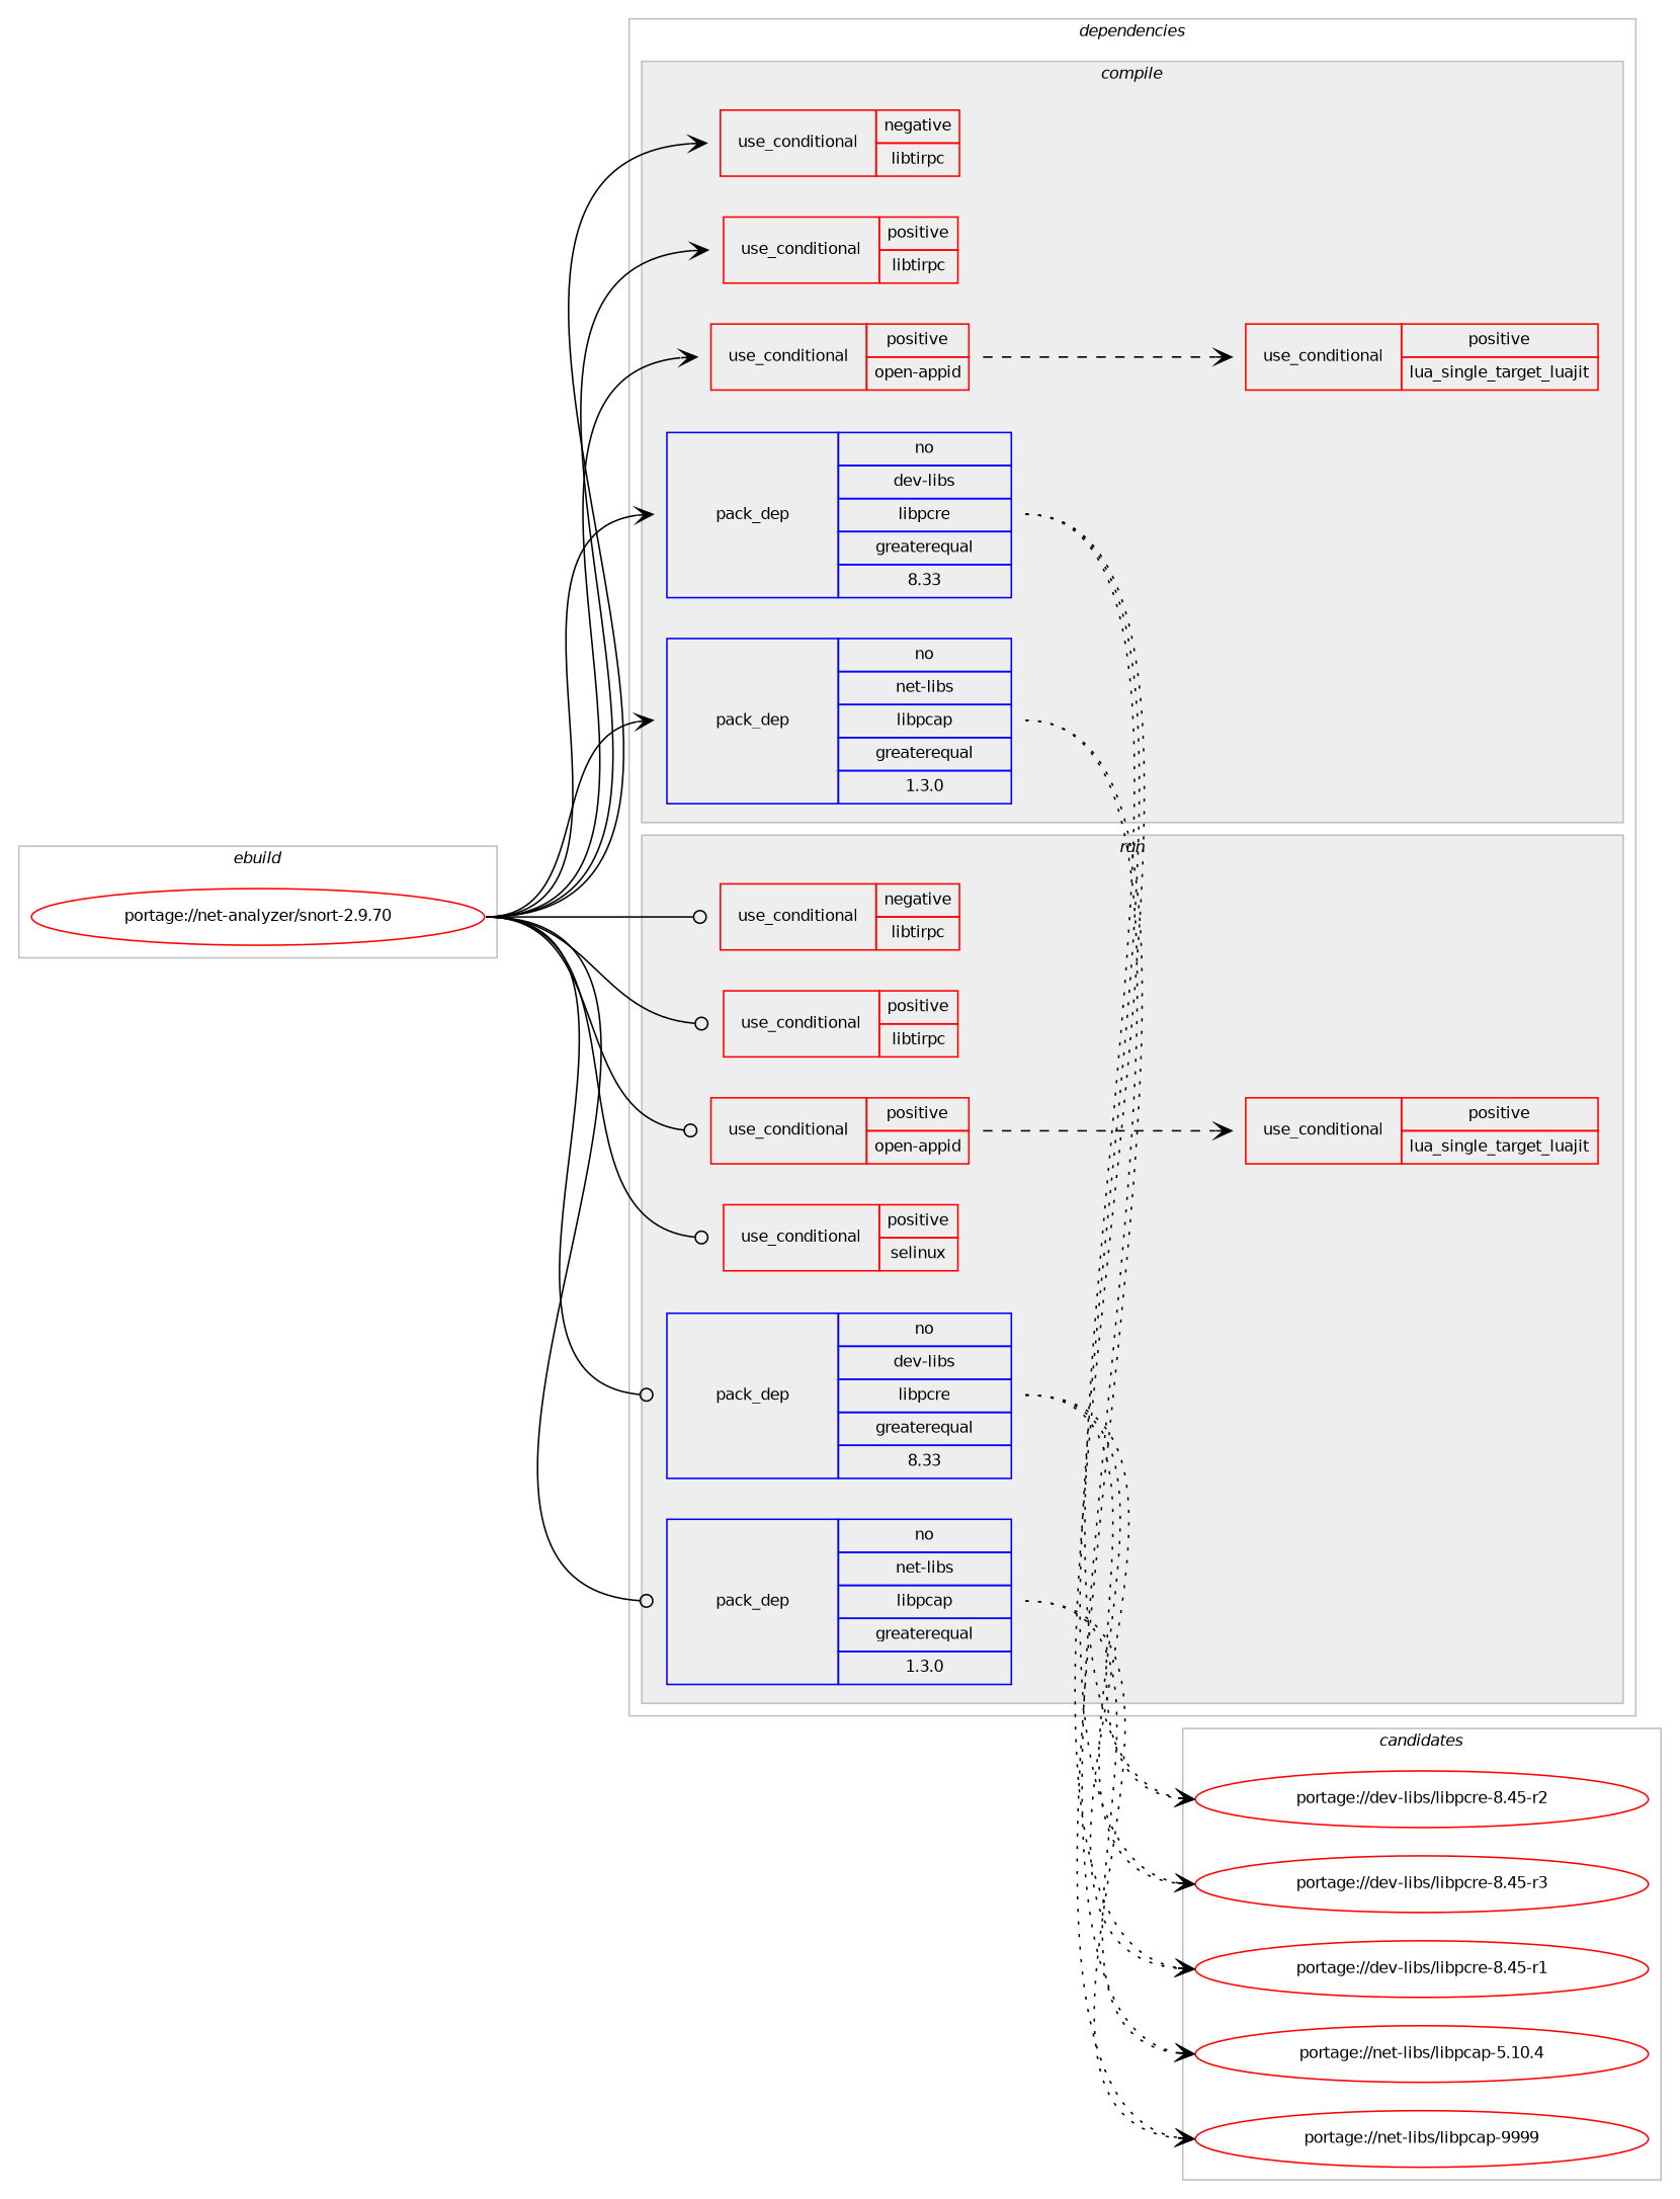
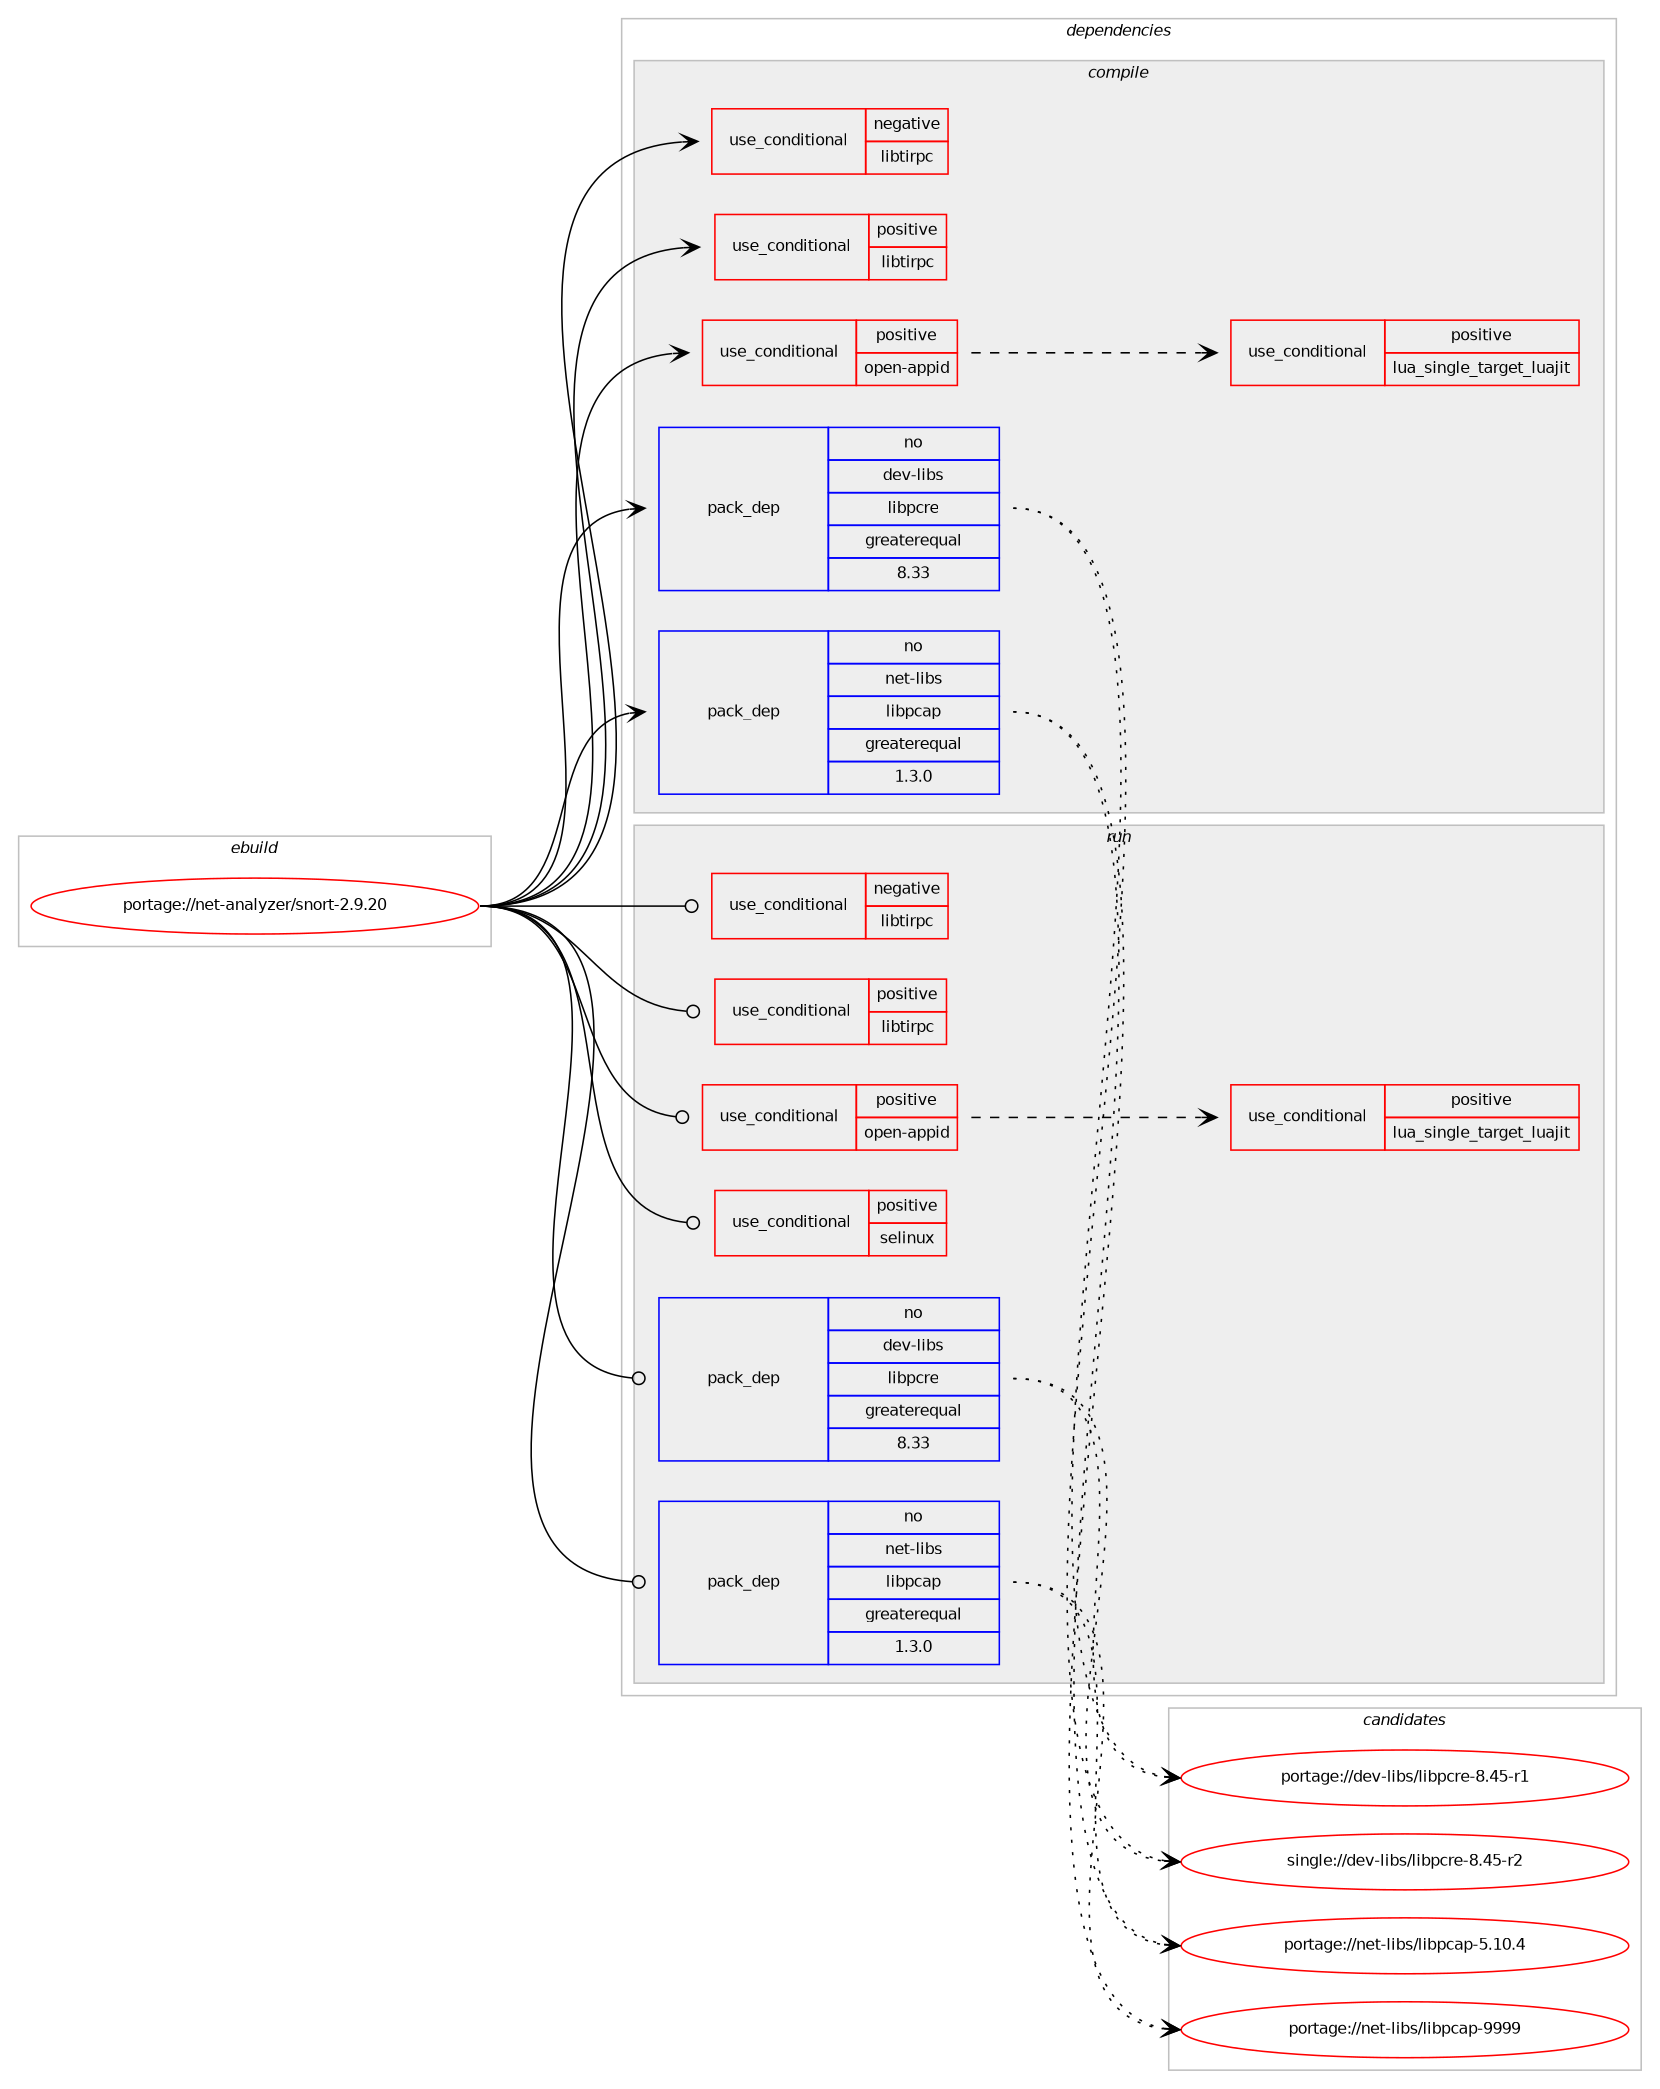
  digraph {
    compound=true
    concentrate=true
    fontname=Helvetica
    fontsize=10
    newrank=true
    rankdir=LR
    ranksep=1.5
    node [color=red fontname=Helvetica fontsize=10 shape=none]
    edge [arrowhead=vee headport=w style=solid tailport=e weight=20]
-   n1 [label="portage://net-analyzer/snort-2.9.70" width=4 shape=""]
+   n1 [label="portage://net-analyzer/snort-2.9.20" width=4 shape=""]
    n2 [label=<<TABLE BORDER="0" CELLBORDER="1" CELLSPACING="0" CELLPADDING="4"><TR><TD ROWSPAN="3" CELLPADDING="10">use_conditional</TD></TR><TR><TD>negative</TD></TR><TR><TD>libtirpc</TD></TR></TABLE>>]
    n3 [label=<<TABLE BORDER="0" CELLBORDER="1" CELLSPACING="0" CELLPADDING="4"><TR><TD ROWSPAN="3" CELLPADDING="10">use_conditional</TD></TR><TR><TD>positive</TD></TR><TR><TD>libtirpc</TD></TR></TABLE>>]
    n4 [label=<<TABLE BORDER="0" CELLBORDER="1" CELLSPACING="0" CELLPADDING="4"><TR><TD ROWSPAN="3" CELLPADDING="10">use_conditional</TD></TR><TR><TD>positive</TD></TR><TR><TD>lua_single_target_luajit</TD></TR></TABLE>>]
    n5 [label=<<TABLE BORDER="0" CELLBORDER="1" CELLSPACING="0" CELLPADDING="4"><TR><TD ROWSPAN="3" CELLPADDING="10">use_conditional</TD></TR><TR><TD>positive</TD></TR><TR><TD>open-appid</TD></TR></TABLE>>]
    n6 [color=blue label=<<TABLE BORDER="0" CELLBORDER="1" CELLSPACING="0" CELLPADDING="4" WIDTH="220"><TR><TD ROWSPAN="6" CELLPADDING="30">pack_dep</TD></TR><TR><TD WIDTH="110">no</TD></TR><TR><TD>dev-libs</TD></TR><TR><TD>libpcre</TD></TR><TR><TD>greaterequal</TD></TR><TR><TD>8.33</TD></TR></TABLE>>]
    n7 [color=blue label=<<TABLE BORDER="0" CELLBORDER="1" CELLSPACING="0" CELLPADDING="4" WIDTH="220"><TR><TD ROWSPAN="6" CELLPADDING="30">pack_dep</TD></TR><TR><TD WIDTH="110">no</TD></TR><TR><TD>net-libs</TD></TR><TR><TD>libpcap</TD></TR><TR><TD>greaterequal</TD></TR><TR><TD>1.3.0</TD></TR></TABLE>>]
    n8 [label=<<TABLE BORDER="0" CELLBORDER="1" CELLSPACING="0" CELLPADDING="4"><TR><TD ROWSPAN="3" CELLPADDING="10">use_conditional</TD></TR><TR><TD>negative</TD></TR><TR><TD>libtirpc</TD></TR></TABLE>>]
    n9 [label=<<TABLE BORDER="0" CELLBORDER="1" CELLSPACING="0" CELLPADDING="4"><TR><TD ROWSPAN="3" CELLPADDING="10">use_conditional</TD></TR><TR><TD>positive</TD></TR><TR><TD>libtirpc</TD></TR></TABLE>>]
    n10 [label=<<TABLE BORDER="0" CELLBORDER="1" CELLSPACING="0" CELLPADDING="4"><TR><TD ROWSPAN="3" CELLPADDING="10">use_conditional</TD></TR><TR><TD>positive</TD></TR><TR><TD>lua_single_target_luajit</TD></TR></TABLE>>]
    n11 [label=<<TABLE BORDER="0" CELLBORDER="1" CELLSPACING="0" CELLPADDING="4"><TR><TD ROWSPAN="3" CELLPADDING="10">use_conditional</TD></TR><TR><TD>positive</TD></TR><TR><TD>open-appid</TD></TR></TABLE>>]
    n12 [label=<<TABLE BORDER="0" CELLBORDER="1" CELLSPACING="0" CELLPADDING="4"><TR><TD ROWSPAN="3" CELLPADDING="10">use_conditional</TD></TR><TR><TD>positive</TD></TR><TR><TD>selinux</TD></TR></TABLE>>]
    n13 [color=blue label=<<TABLE BORDER="0" CELLBORDER="1" CELLSPACING="0" CELLPADDING="4" WIDTH="220"><TR><TD ROWSPAN="6" CELLPADDING="30">pack_dep</TD></TR><TR><TD WIDTH="110">no</TD></TR><TR><TD>dev-libs</TD></TR><TR><TD>libpcre</TD></TR><TR><TD>greaterequal</TD></TR><TR><TD>8.33</TD></TR></TABLE>>]
    n14 [color=blue label=<<TABLE BORDER="0" CELLBORDER="1" CELLSPACING="0" CELLPADDING="4" WIDTH="220"><TR><TD ROWSPAN="6" CELLPADDING="30">pack_dep</TD></TR><TR><TD WIDTH="110">no</TD></TR><TR><TD>net-libs</TD></TR><TR><TD>libpcap</TD></TR><TR><TD>greaterequal</TD></TR><TR><TD>1.3.0</TD></TR></TABLE>>]
    n15 [label="portage://dev-libs/libpcre-8.45-r1" width=4 shape=""]
-   n16 [label="portage://dev-libs/libpcre-8.45-r2" width=4 shape=""]
-   n17 [label="portage://dev-libs/libpcre-8.45-r3" width=4 shape=""]
+   n16 [label="single://dev-libs/libpcre-8.45-r2" width=4 shape=""]
    n18 [label="portage://net-libs/libpcap-5.10.4" width=4 shape=""]
    n19 [label="portage://net-libs/libpcap-9999" width=4 shape=""]
    subgraph cluster_1 {
      color=gray
      label=<<i>ebuild</i>>
      rank=same
      n1
    }
    subgraph cluster_2 {
      color=gray
      label=<<i>dependencies</i>>
      subgraph cluster_3 {
        color=gray
        fillcolor="#eeeeee"
        label=<<i>compile</i>>
        style=filled
        subgraph sub_4 {
          color=gray
          fillcolor="#eeeeee"
          label=<<i>compile</i>>
          style=filled
          n2
        }
        subgraph sub_5 {
          color=gray
          fillcolor="#eeeeee"
          label=<<i>compile</i>>
          style=filled
          n3
        }
        subgraph sub_6 {
          color=gray
          fillcolor="#eeeeee"
          label=<<i>compile</i>>
          style=filled
          n5
          subgraph sub_7 {
            color=gray
            fillcolor="#eeeeee"
            label=<<i>compile</i>>
            style=filled
            n4
          }
        }
        subgraph sub_8 {
          color=gray
          fillcolor="#eeeeee"
          label=<<i>compile</i>>
          style=filled
          n6
        }
        subgraph sub_9 {
          color=gray
          fillcolor="#eeeeee"
          label=<<i>compile</i>>
          style=filled
          n7
        }
      }
      subgraph cluster_10 {
        color=gray
        fillcolor="#eeeeee"
        label=<<i>compile and run</i>>
        style=filled
      }
      subgraph cluster_11 {
        color=gray
        fillcolor="#eeeeee"
        label=<<i>run</i>>
        style=filled
        subgraph sub_12 {
          color=gray
          fillcolor="#eeeeee"
          label=<<i>run</i>>
          style=filled
          n8
        }
        subgraph sub_13 {
          color=gray
          fillcolor="#eeeeee"
          label=<<i>run</i>>
          style=filled
          n9
        }
        subgraph sub_14 {
          color=gray
          fillcolor="#eeeeee"
          label=<<i>run</i>>
          style=filled
          n11
          subgraph sub_15 {
            color=gray
            fillcolor="#eeeeee"
            label=<<i>run</i>>
            style=filled
            n10
          }
        }
        subgraph sub_16 {
          color=gray
          fillcolor="#eeeeee"
          label=<<i>run</i>>
          style=filled
          n12
        }
        subgraph sub_17 {
          color=gray
          fillcolor="#eeeeee"
          label=<<i>run</i>>
          style=filled
          n13
        }
        subgraph sub_18 {
          color=gray
          fillcolor="#eeeeee"
          label=<<i>run</i>>
          style=filled
          n14
        }
      }
    }
    subgraph cluster_19 {
      color=gray
      label=<<i>candidates</i>>
      rank=same
      subgraph sub_20 {
        color=black
        label=<<i>candidates</i>>
        nodesep=1
        rank=same
        n15
        n16
-       n17
      }
      subgraph sub_21 {
        color=black
        label=<<i>candidates</i>>
        nodesep=1
        rank=same
        n18
        n19
      }
      subgraph sub_22 {
        color=black
        label=<<i>candidates</i>>
        nodesep=1
        rank=same
        n15
        n16
-       n17
      }
      subgraph sub_23 {
        color=black
        label=<<i>candidates</i>>
        nodesep=1
        rank=same
        n18
        n19
      }
    }
    n1 -> n2
    n1 -> n3
    n1 -> n5
    n1 -> n6
    n1 -> n7
    n1 -> n8 [arrowhead=odot]
    n1 -> n9 [arrowhead=odot]
    n1 -> n11 [arrowhead=odot]
    n1 -> n12 [arrowhead=odot]
    n1 -> n13 [arrowhead=odot]
    n1 -> n14 [arrowhead=odot]
    n5 -> n4 [style=dashed]
    n6 -> n15 [style=dotted weight=100]
    n6 -> n16 [style=dotted weight=100]
-   n6 -> n17 [style=dotted weight=100]
    n7 -> n18 [style=dotted weight=100]
    n7 -> n19 [style=dotted weight=100]
    n11 -> n10 [style=dashed]
    n13 -> n15 [style=dotted weight=100]
    n13 -> n16 [style=dotted weight=100]
-   n13 -> n17 [style=dotted weight=100]
    n14 -> n18 [style=dotted weight=100]
    n14 -> n19 [style=dotted weight=100]
  }
